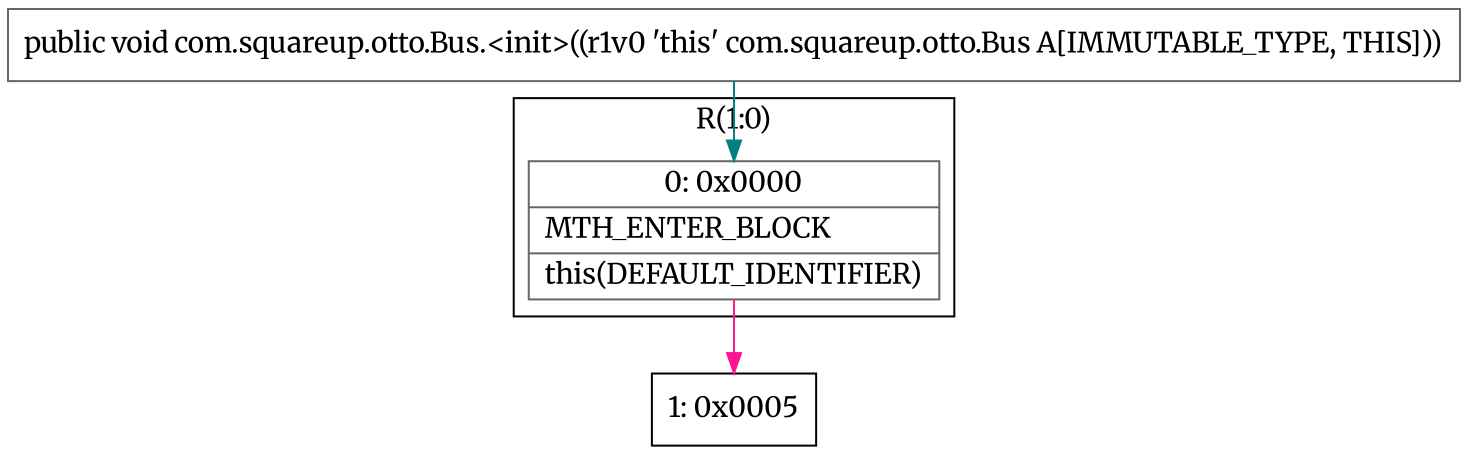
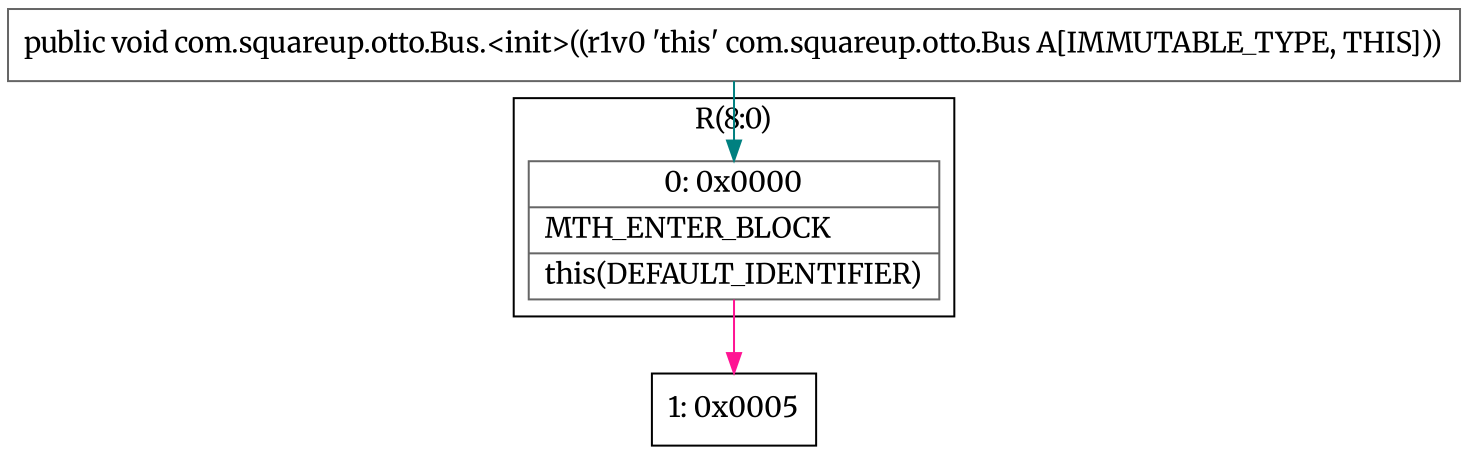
  digraph {
    fontname=Merriweather
    node [color=gray40 shape=record fontname=Merriweather]
    edge [fontname=Merriweather]
    n1 [label="{0\:\ 0x0000|MTH_ENTER_BLOCK\l|this(DEFAULT_IDENTIFIER)\l}"]
    n2 [color=black label="{1\:\ 0x0005}"]
    n3 [label="{public void com.squareup.otto.Bus.\<init\>((r1v0 'this' com.squareup.otto.Bus A[IMMUTABLE_TYPE, THIS])) }"]
    subgraph cluster_1 {
-     label="R(1:0)"
+     label="R(8:0)"
      n1
    }
    n1 -> n2 [color=deeppink]
    n3 -> n1 [color=teal]
  }
